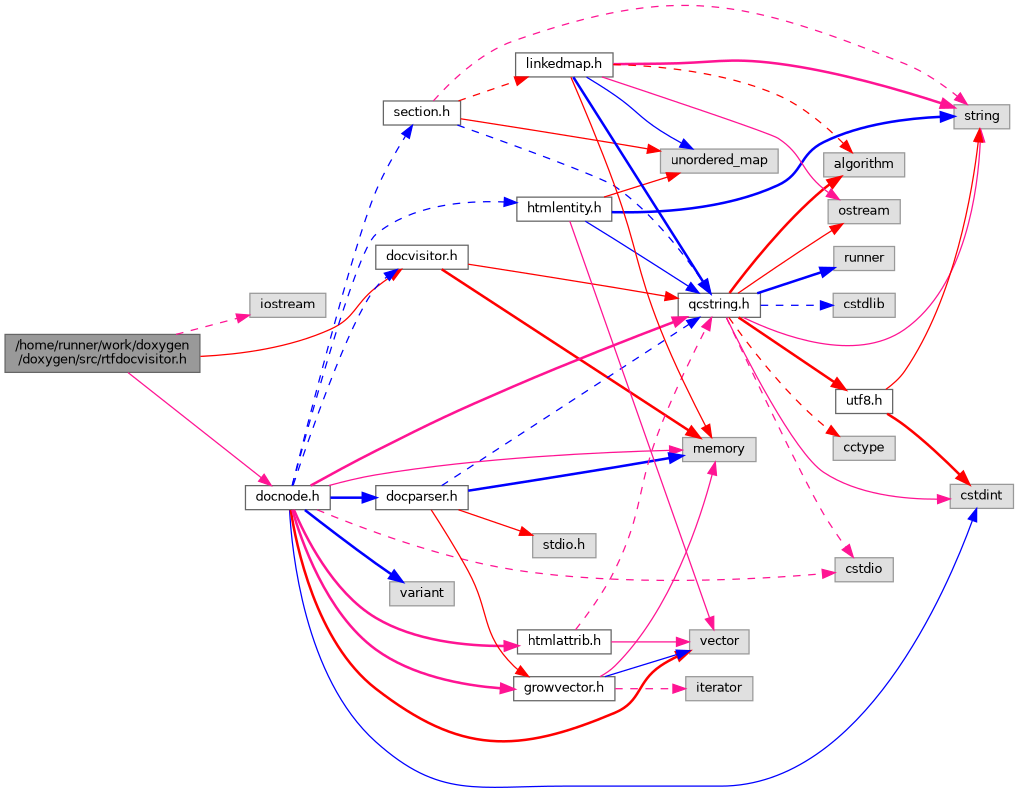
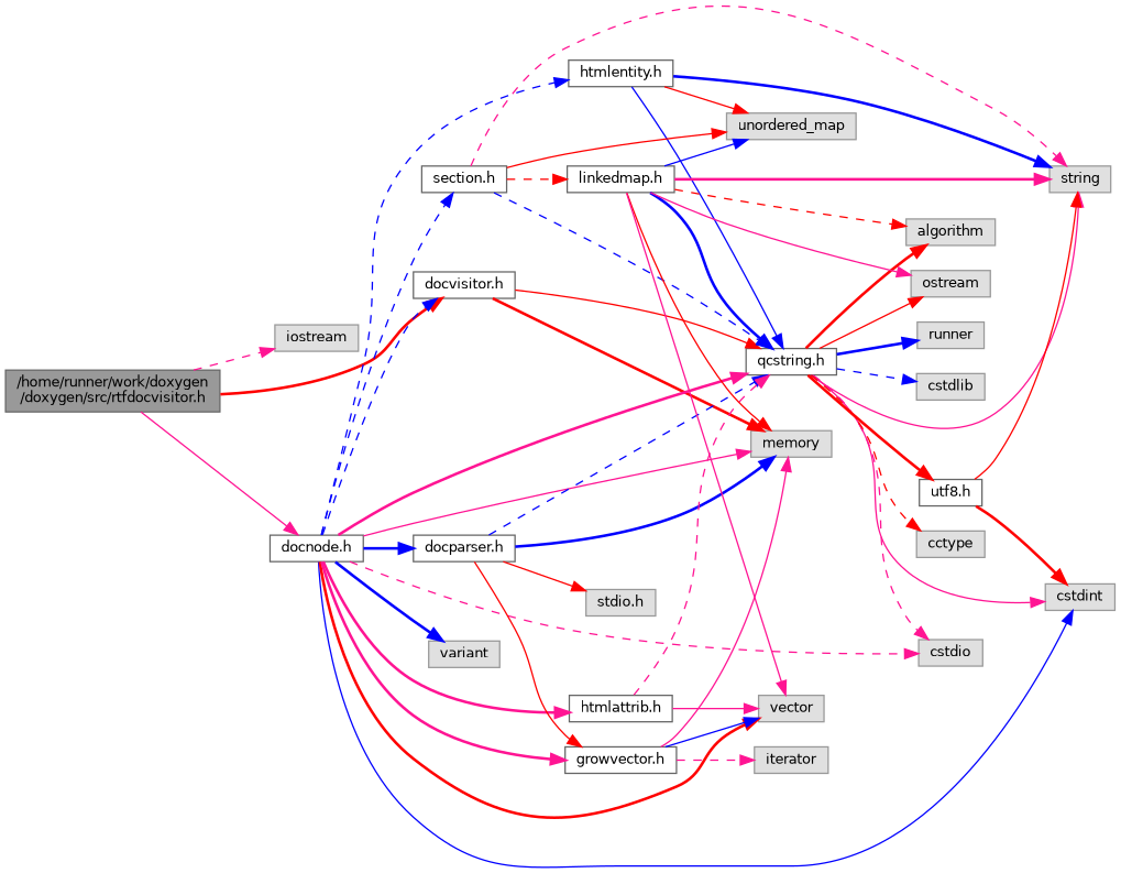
  digraph {
    rankdir=LR
    node [color=grey60 fillcolor="#E0E0E0" fontname=Helvetica fontsize=10 shape=box style=filled]
    edge [color=deeppink fontname=Helvetica fontsize=10 labelfontname=Helvetica labelfontsize=10 style=solid]
    n1 [color=gray40 fillcolor=grey60 fontcolor=black height=0.2 label="/home/runner/work/doxygen\l/doxygen/src/rtfdocvisitor.h" width=0.4]
    n2 [height=0.2 label=iostream width=0.4]
    n3 [color=grey40 fillcolor=white height=0.2 label="docvisitor.h" width=0.4]
    n4 [color=grey40 fillcolor=white height=0.2 label="docnode.h" width=0.4]
    n5 [height=0.2 label=memory width=0.4]
    n6 [color=grey40 fillcolor=white height=0.2 label="qcstring.h" width=0.4]
    n7 [height=0.2 label=cstdio width=0.4]
    n8 [height=0.2 label=cstdint width=0.4]
    n9 [height=0.2 label=vector width=0.4]
    n10 [height=0.2 label=variant width=0.4]
    n11 [color=grey40 fillcolor=white height=0.2 label="docparser.h" width=0.4]
    n12 [color=grey40 fillcolor=white height=0.2 label="growvector.h" width=0.4]
    n13 [color=grey40 fillcolor=white height=0.2 label="htmlattrib.h" width=0.4]
    n14 [color=grey40 fillcolor=white height=0.2 label="htmlentity.h" width=0.4]
    n15 [color=grey40 fillcolor=white height=0.2 label="section.h" width=0.4]
    n16 [height=0.2 label=string width=0.4]
    n17 [height=0.2 label=algorithm width=0.4]
    n18 [height=0.2 label=cctype width=0.4]
    n19 [height=0.2 label=runner width=0.4]
    n20 [height=0.2 label=cstdlib width=0.4]
    n21 [height=0.2 label=ostream width=0.4]
    n22 [color=grey40 fillcolor=white height=0.2 label="utf8.h" width=0.4]
    n23 [height=0.2 label="stdio.h" width=0.4]
    n24 [height=0.2 label=iterator width=0.4]
    n25 [height=0.2 label=unordered_map width=0.4]
    n26 [color=grey40 fillcolor=white height=0.2 label="linkedmap.h" width=0.4]
    n1 -> n2 [style=dashed]
-   n1 -> n3 [color=red]
+   n1 -> n3 [color=red style=bold]
    n1 -> n4
    n3 -> n5 [color=red style=bold]
    n3 -> n6 [color=red]
    n4 -> n3 [color=blue style=dashed]
    n4 -> n5
    n4 -> n6 [style=bold]
    n4 -> n7 [style=dashed]
    n4 -> n8 [color=blue]
    n4 -> n9 [color=red style=bold]
    n4 -> n10 [color=blue style=bold]
    n4 -> n11 [color=blue style=bold]
    n4 -> n12 [style=bold]
    n4 -> n13 [style=bold]
    n4 -> n14 [color=blue style=dashed]
    n4 -> n15 [color=blue style=dashed]
    n6 -> n7 [style=dashed]
    n6 -> n8
    n6 -> n16
    n6 -> n17 [color=red style=bold]
    n6 -> n18 [color=red style=dashed]
    n6 -> n19 [color=blue style=bold]
    n6 -> n20 [color=blue style=dashed]
    n6 -> n21 [color=red]
    n6 -> n22 [color=red style=bold]
    n11 -> n5 [color=blue style=bold]
    n11 -> n6 [color=blue style=dashed]
    n11 -> n12 [color=red]
    n11 -> n23 [color=red]
    n12 -> n5
    n12 -> n9 [color=blue]
    n12 -> n24 [style=dashed]
    n13 -> n6 [style=dashed]
    n13 -> n9
    n14 -> n6 [color=blue]
    n14 -> n16 [color=blue style=bold]
    n14 -> n25 [color=red]
    n15 -> n6 [color=blue style=dashed]
    n15 -> n16 [style=dashed]
    n15 -> n25 [color=red]
    n15 -> n26 [color=red style=dashed]
    n22 -> n8 [color=red style=bold]
    n22 -> n16 [color=red]
    n26 -> n5 [color=red]
    n26 -> n6 [color=blue style=bold]
-   n14 -> n9
+   n26 -> n9
    n26 -> n16 [style=bold]
    n26 -> n17 [color=red style=dashed]
    n26 -> n21
    n26 -> n25 [color=blue]
  }
